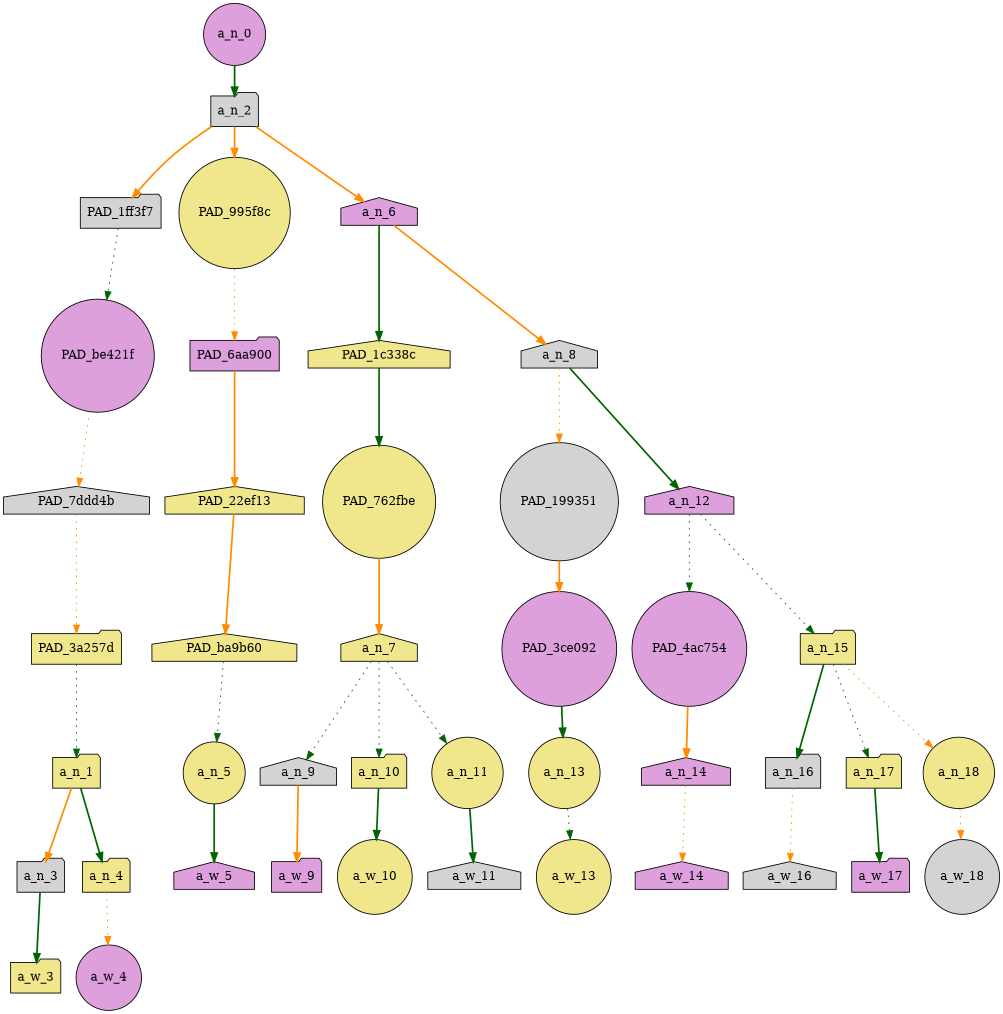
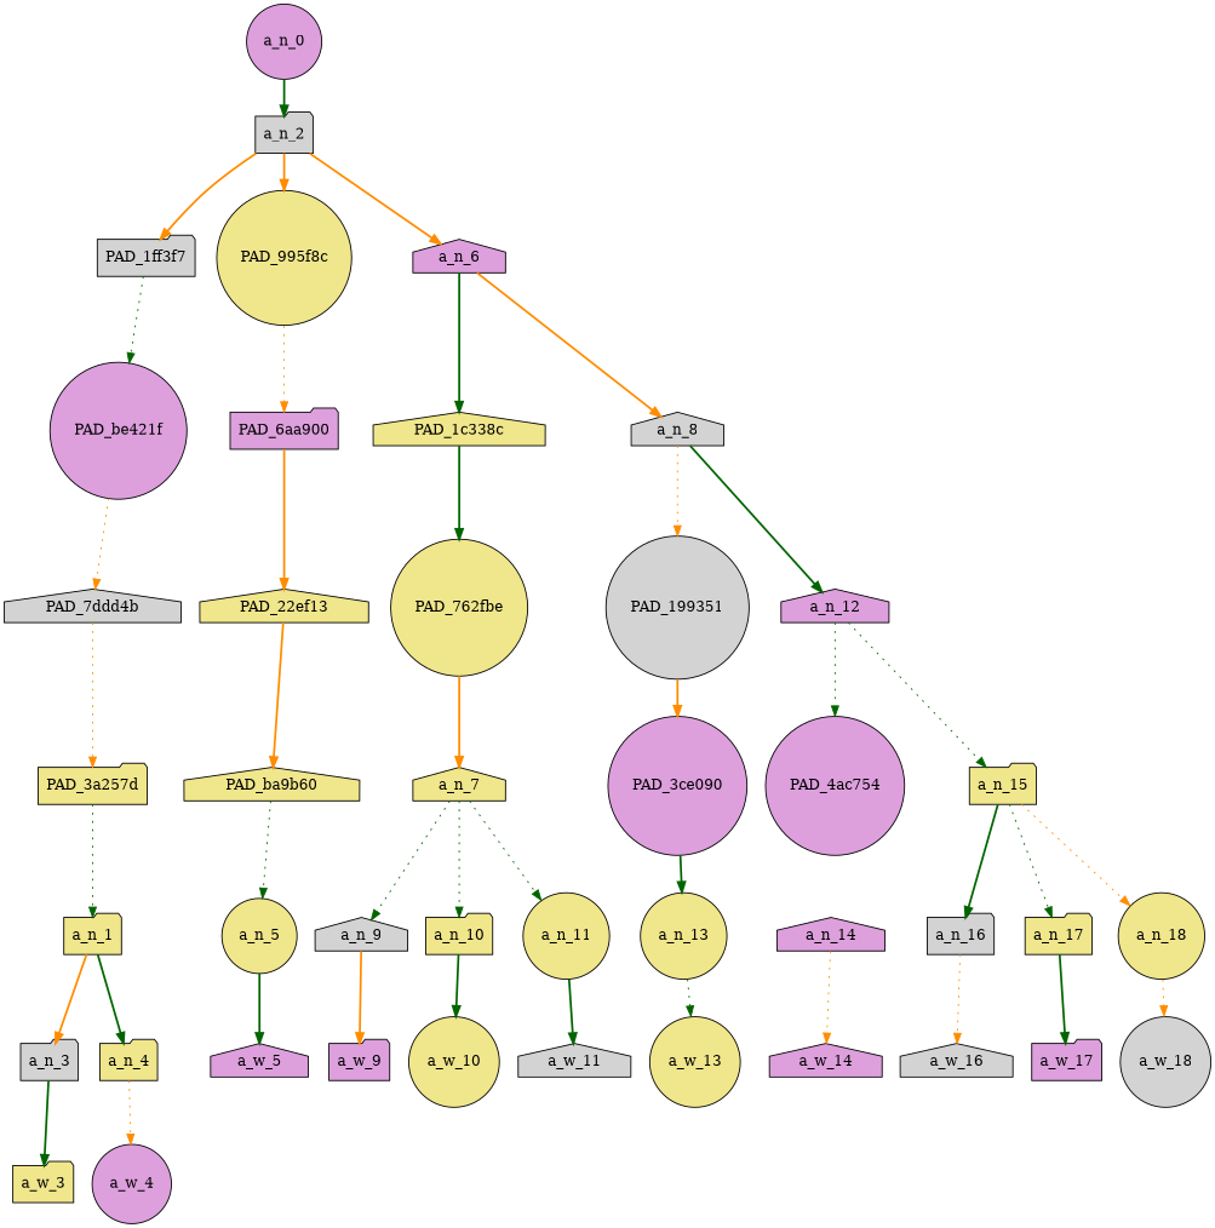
  strict digraph {
    node [div_dir=1 fillcolor=khaki index=0 level=1 shape=circle style=filled text_span="[2]" value=0.23548703]
    edge [color=darkgreen style=bold]
    a_n_0 [fillcolor=plum level=7 text_span="[0, 1, 2, 3, 4, 5, 6, 7, 8, 9, 10]" value=1.00000001]
    a_n_2 [fillcolor=lightgrey index=1 level=6 shape=folder text_span="[2, 3, 4, 5, 6, 7, 8, 9, 10]" value=0.76366165]
    PAD_1ff3f7 [fillcolor=lightgrey level=6 shape=folder text_span="[0, 1]"]
    PAD_be421f [fillcolor=plum level=5 text_span="[0, 1]"]
    PAD_995f8c [div_dir=-1 index=1 level=5 value=0.07535108]
    a_n_6 [fillcolor=plum index=2 level=5 shape=house text_span="[3, 4, 5, 6, 7, 8, 9, 10]" value=0.68762679]
    PAD_7ddd4b [fillcolor=lightgrey level=4 shape=house text_span="[0, 1]"]
    PAD_6aa900 [div_dir=-1 fillcolor=plum index=1 level=4 shape=folder value=0.07535108]
    PAD_1c338c [index=2 level=4 shape=house text_span="[3, 4, 5]" value=0.30136069]
    a_n_8 [fillcolor=lightgrey index=3 level=4 shape=house text_span="[6, 7, 8, 9, 10]" value=0.38553689]
    PAD_3a257d [level=3 shape=folder text_span="[0, 1]"]
    a_n_1 [level=2 shape=folder text_span="[0, 1]"]
    a_n_3 [div_dir=-1 fillcolor=lightgrey shape=folder text_span="[0]" value=0.05540062]
    a_n_4 [index=1 shape=folder text_span="[1]" value=0.17956432]
    a_w_3 [div_dir=0 level=0 shape=folder text_span="[0]" value=the]
    a_w_4 [div_dir=0 fillcolor=plum index=1 level=0 text_span="[1]" value=mcu]
    n17 [div_dir=-1 index=1 label=PAD_22ef13 level=3 shape=house value=0.07535108]
    PAD_762fbe [index=2 level=3 text_span="[3, 4, 5]" value=0.30136069]
    PAD_199351 [fillcolor=lightgrey index=4 level=3 text_span="[10]" value=0.08954306]
    a_n_12 [fillcolor=plum index=3 level=3 shape=house text_span="[6, 7, 8, 9]" value=0.29541962]
    PAD_ba9b60 [div_dir=-1 index=1 level=2 shape=house value=0.07535108]
    a_n_5 [div_dir=-1 index=2 value=0.07535108]
    a_w_5 [div_dir=0 fillcolor=plum index=2 level=0 shape=house value=wants]
    a_n_7 [index=2 level=2 shape=house text_span="[3, 4, 5]" value=0.30136069]
-   PAD_3ce092 [fillcolor=plum index=5 level=2 text_span="[10]" value=0.08954306]
+   PAD_3ce092 [fillcolor=plum index=5 level=2 text_span="[10]" value=0.08954306 label=PAD_3ce090]
    PAD_4ac754 [fillcolor=plum index=3 level=2 text_span="[6]" value=0.05208179]
    a_n_15 [index=4 level=2 shape=folder text_span="[7, 8, 9]" value=0.24284146]
    a_n_9 [fillcolor=lightgrey index=3 shape=house text_span="[3]" value=0.08639645]
    a_n_10 [div_dir=-1 index=4 shape=folder text_span="[4]" value=0.13291008]
    a_n_11 [index=5 text_span="[5]" value=0.08160378]
    a_w_9 [div_dir=0 fillcolor=plum index=3 level=0 shape=folder text_span="[3]" value=what]
    a_w_10 [div_dir=0 index=4 level=0 text_span="[4]" value=disaster]
    a_w_11 [div_dir=0 fillcolor=lightgrey index=5 level=0 shape=house text_span="[5]" value=report]
    a_n_13 [index=10 text_span="[10]" value=0.08954306]
    a_n_14 [fillcolor=plum index=6 shape=house text_span="[6]" value=0.05208179]
    a_n_16 [fillcolor=lightgrey index=7 shape=folder text_span="[7]" value=0.06251828]
    a_n_17 [index=8 shape=folder text_span="[8]" value=0.05463637]
    a_n_18 [index=9 text_span="[9]" value=0.12539289]
    a_w_13 [div_dir=0 index=10 level=0 text_span="[10]" value=has]
    a_w_14 [div_dir=0 fillcolor=plum index=6 level=0 shape=house text_span="[6]" value=by]
    a_w_16 [div_dir=0 fillcolor=lightgrey index=7 level=0 shape=house text_span="[7]" value=matthew]
    a_w_17 [div_dir=0 fillcolor=plum index=8 level=0 shape=folder text_span="[8]" value=del]
    a_w_18 [div_dir=0 fillcolor=lightgrey index=9 level=0 text_span="[9]" value=tubo]
    a_n_0 -> a_n_2
    a_n_2 -> PAD_1ff3f7 [color=darkorange]
    a_n_2 -> PAD_995f8c [color=darkorange]
    a_n_2 -> a_n_6 [color=darkorange]
    PAD_1ff3f7 -> PAD_be421f [style=dotted]
    PAD_be421f -> PAD_7ddd4b [color=darkorange style=dotted]
    PAD_995f8c -> PAD_6aa900 [color=darkorange style=dotted]
    a_n_6 -> PAD_1c338c
    a_n_6 -> a_n_8 [color=darkorange]
    PAD_7ddd4b -> PAD_3a257d [color=darkorange style=dotted]
    PAD_6aa900 -> n17 [color=darkorange]
    PAD_1c338c -> PAD_762fbe
    a_n_8 -> PAD_199351 [color=darkorange style=dotted]
    a_n_8 -> a_n_12
    PAD_3a257d -> a_n_1 [style=dotted]
    a_n_1 -> a_n_3 [color=darkorange]
    a_n_1 -> a_n_4
    a_n_3 -> a_w_3
    a_n_4 -> a_w_4 [color=darkorange style=dotted]
    n17 -> PAD_ba9b60 [color=darkorange]
    PAD_762fbe -> a_n_7 [color=darkorange]
    PAD_199351 -> PAD_3ce092 [color=darkorange]
    a_n_12 -> PAD_4ac754 [style=dotted]
    a_n_12 -> a_n_15 [style=dotted]
    PAD_ba9b60 -> a_n_5 [style=dotted]
    a_n_5 -> a_w_5
    a_n_7 -> a_n_9 [style=dotted]
    a_n_7 -> a_n_10 [style=dotted]
    a_n_7 -> a_n_11 [style=dotted]
    PAD_3ce092 -> a_n_13
-   PAD_4ac754 -> a_n_14 [color=darkorange]
    a_n_15 -> a_n_16
    a_n_15 -> a_n_17 [style=dotted]
    a_n_15 -> a_n_18 [color=darkorange style=dotted]
    a_n_9 -> a_w_9 [color=darkorange]
    a_n_10 -> a_w_10
    a_n_11 -> a_w_11
    a_n_13 -> a_w_13 [style=dotted]
    a_n_14 -> a_w_14 [color=darkorange style=dotted]
    a_n_16 -> a_w_16 [color=darkorange style=dotted]
    a_n_17 -> a_w_17
    a_n_18 -> a_w_18 [color=darkorange style=dotted]
  }
